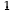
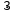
  graph {
-   1 [fixedsize=true fontsize=40 height=0.047140452079103175 penwidth=4 width=0.047140452079103175]
+   1 [fixedsize=true fontsize=40 height=0.047140452079103175 penwidth=4 width=0.047140452079103175 label=3]
  }
